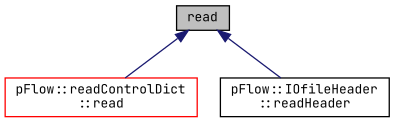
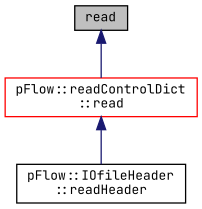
  digraph {
    fontname="JetBrains Mono"
    rankdir=TB
    node [color=black fillcolor=white fontname="JetBrains Mono" fontsize=10 shape=record style=filled]
    edge [color=midnightblue dir=back fontname="JetBrains Mono" fontsize=10 labelfontname=Helvetica labelfontsize=10 style=solid]
    n1 [fillcolor=grey75 fontcolor=black height=0.2 label=read width=0.4]
    n2 [color=red height=0.2 label="pFlow::readControlDict\l::read" width=0.4]
    n3 [height=0.2 label="pFlow::IOfileHeader\l::readHeader" width=0.4]
    n1 -> n2
-   n1 -> n3
+   n2 -> n3
  }
